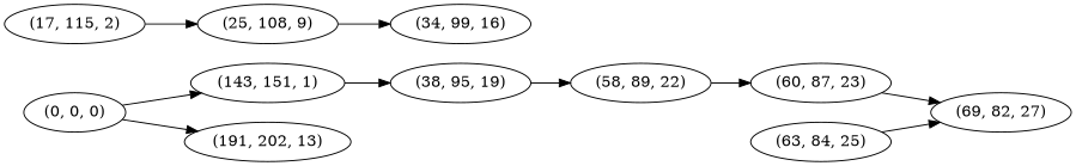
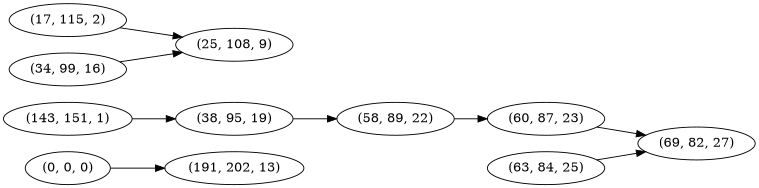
  digraph {
    fontname="DejaVu Serif"
    rankdir=LR
    node [fontname="DejaVu Serif"]
    edge [fontname="DejaVu Serif"]
    "(0, 0, 0)"
    "(143, 151, 1)"
    "(191, 202, 13)"
    "(17, 115, 2)"
    "(25, 108, 9)"
    "(38, 95, 19)"
    "(34, 99, 16)"
    "(58, 89, 22)"
    "(60, 87, 23)"
    "(69, 82, 27)"
    "(63, 84, 25)"
-   "(0, 0, 0)" -> "(143, 151, 1)"
    "(0, 0, 0)" -> "(191, 202, 13)"
    "(143, 151, 1)" -> "(38, 95, 19)"
    "(17, 115, 2)" -> "(25, 108, 9)"
-   "(25, 108, 9)" -> "(34, 99, 16)"
+   "(34, 99, 16)" -> "(25, 108, 9)"
    "(38, 95, 19)" -> "(58, 89, 22)"
    "(58, 89, 22)" -> "(60, 87, 23)"
    "(60, 87, 23)" -> "(69, 82, 27)"
    "(63, 84, 25)" -> "(69, 82, 27)"
  }
